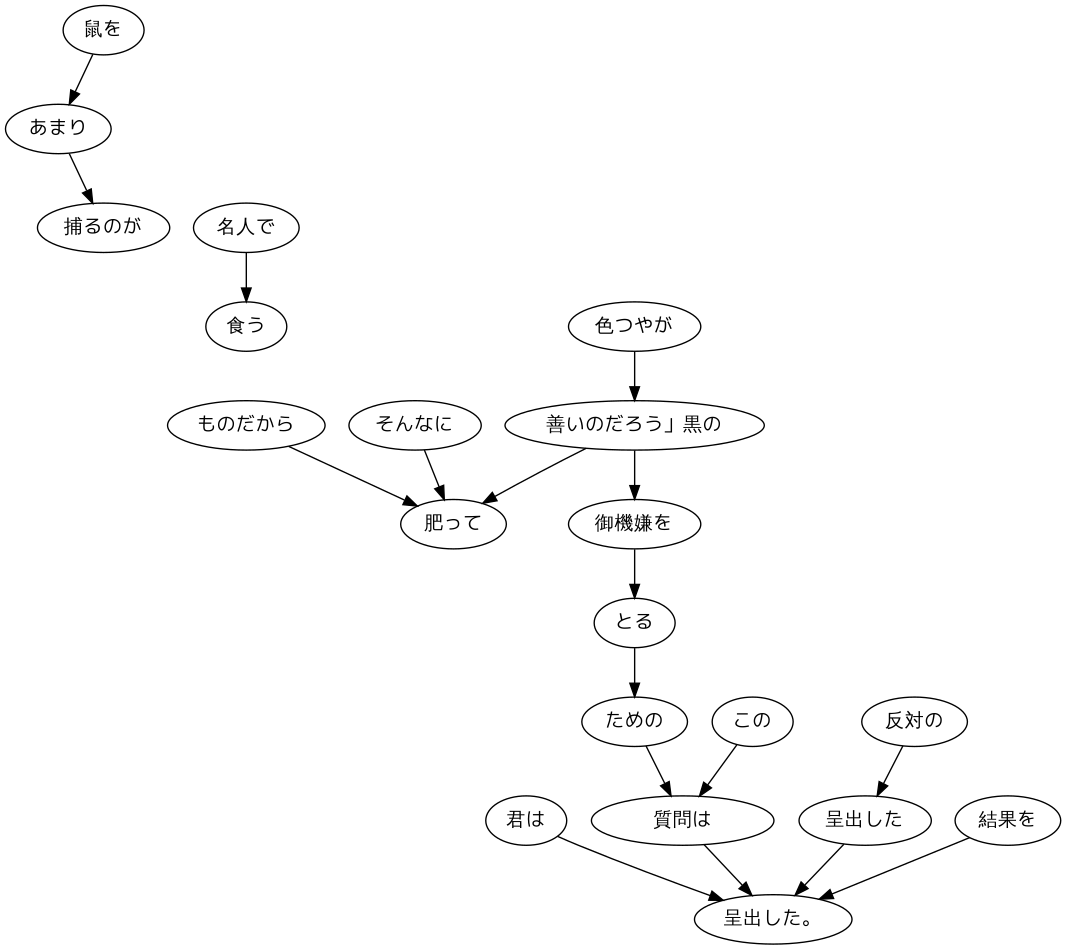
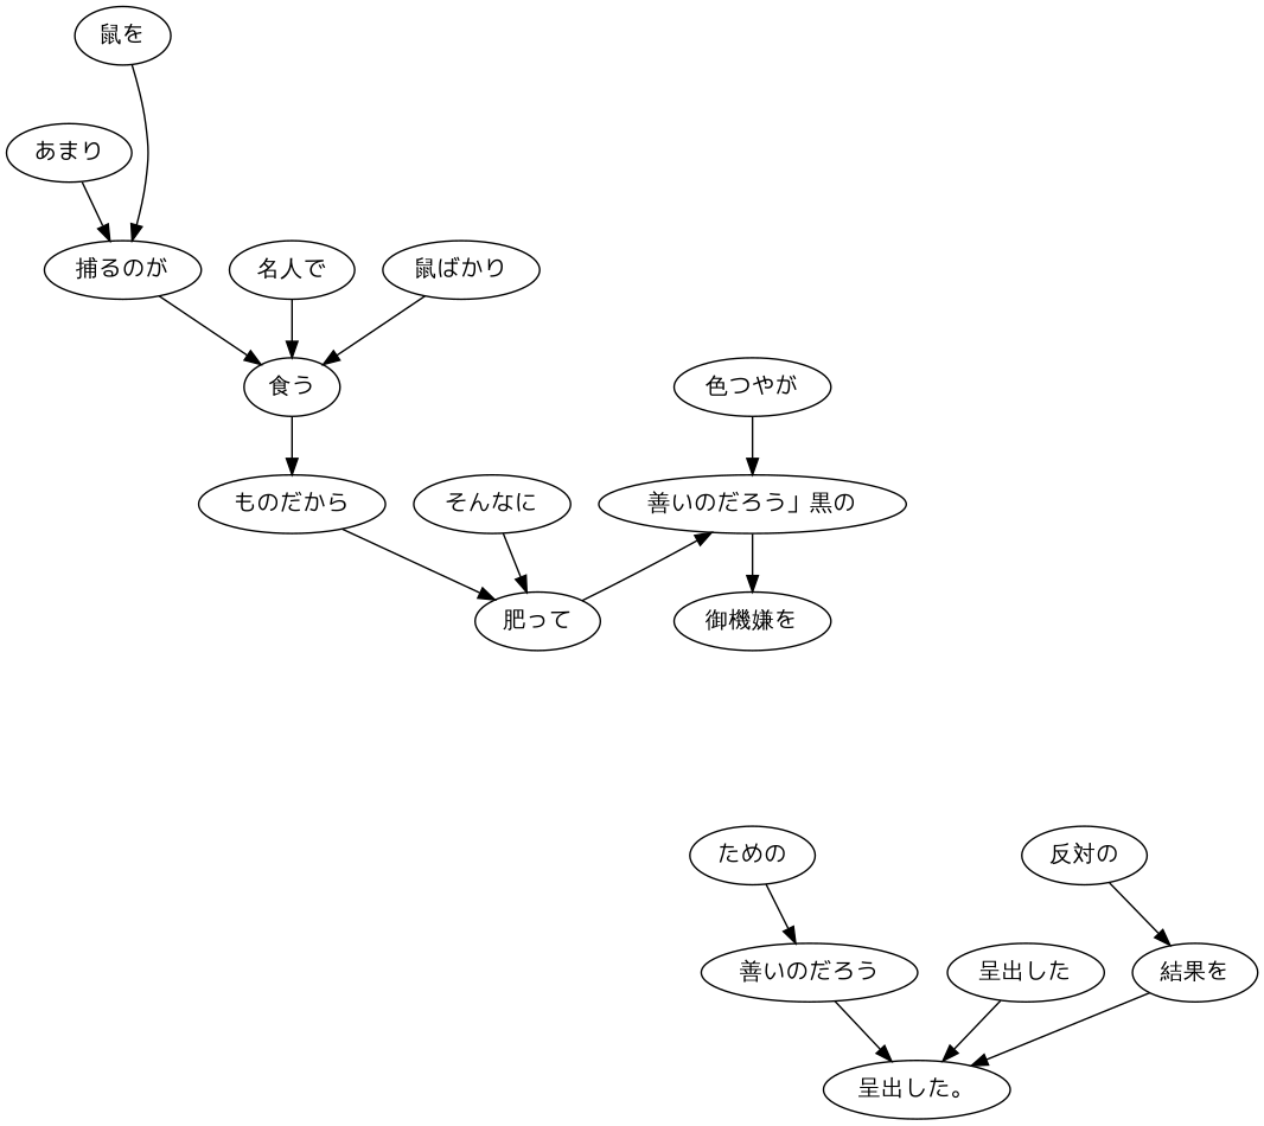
  digraph {
    fontname="DejaVu Sans Mono"
    node [fontname="DejaVu Sans Mono"]
    edge [fontname="DejaVu Sans Mono"]
-   n1 [label="君は"]
    n2 [label="呈出した。"]
    n3 [label="あまり"]
    n4 [label="捕るのが"]
    n5 [label="食う"]
    n6 [label="鼠を"]
    n7 [label="ものだから"]
    n8 [label="名人で"]
+   n9 [label="鼠ばかり"]
    n10 [label="肥って"]
    n11 [label="善いのだろう」黒の"]
    n12 [label="御機嫌を"]
    n13 [label="そんなに"]
    n14 [label="色つやが"]
-   n15 [label="とる"]
    n16 [label="ための"]
-   n17 [label="質問は"]
-   n18 [label="この"]
+   n17 [label="善いのだろう"]
    n19 [label="呈出した"]
    n20 [label="反対の"]
    n21 [label="結果を"]
-   n1 -> n2
    n3 -> n4
-   n6 -> n3
+   n4 -> n5
+   n5 -> n7
+   n6 -> n4
    n7 -> n10
    n8 -> n5
-   n11 -> n10
+   n9 -> n5
+   n10 -> n11
    n11 -> n12
-   n12 -> n15
    n13 -> n10
    n14 -> n11
-   n15 -> n16
    n16 -> n17
    n17 -> n2
-   n18 -> n17
    n19 -> n2
-   n20 -> n19
+   n20 -> n21
    n21 -> n2
  }
